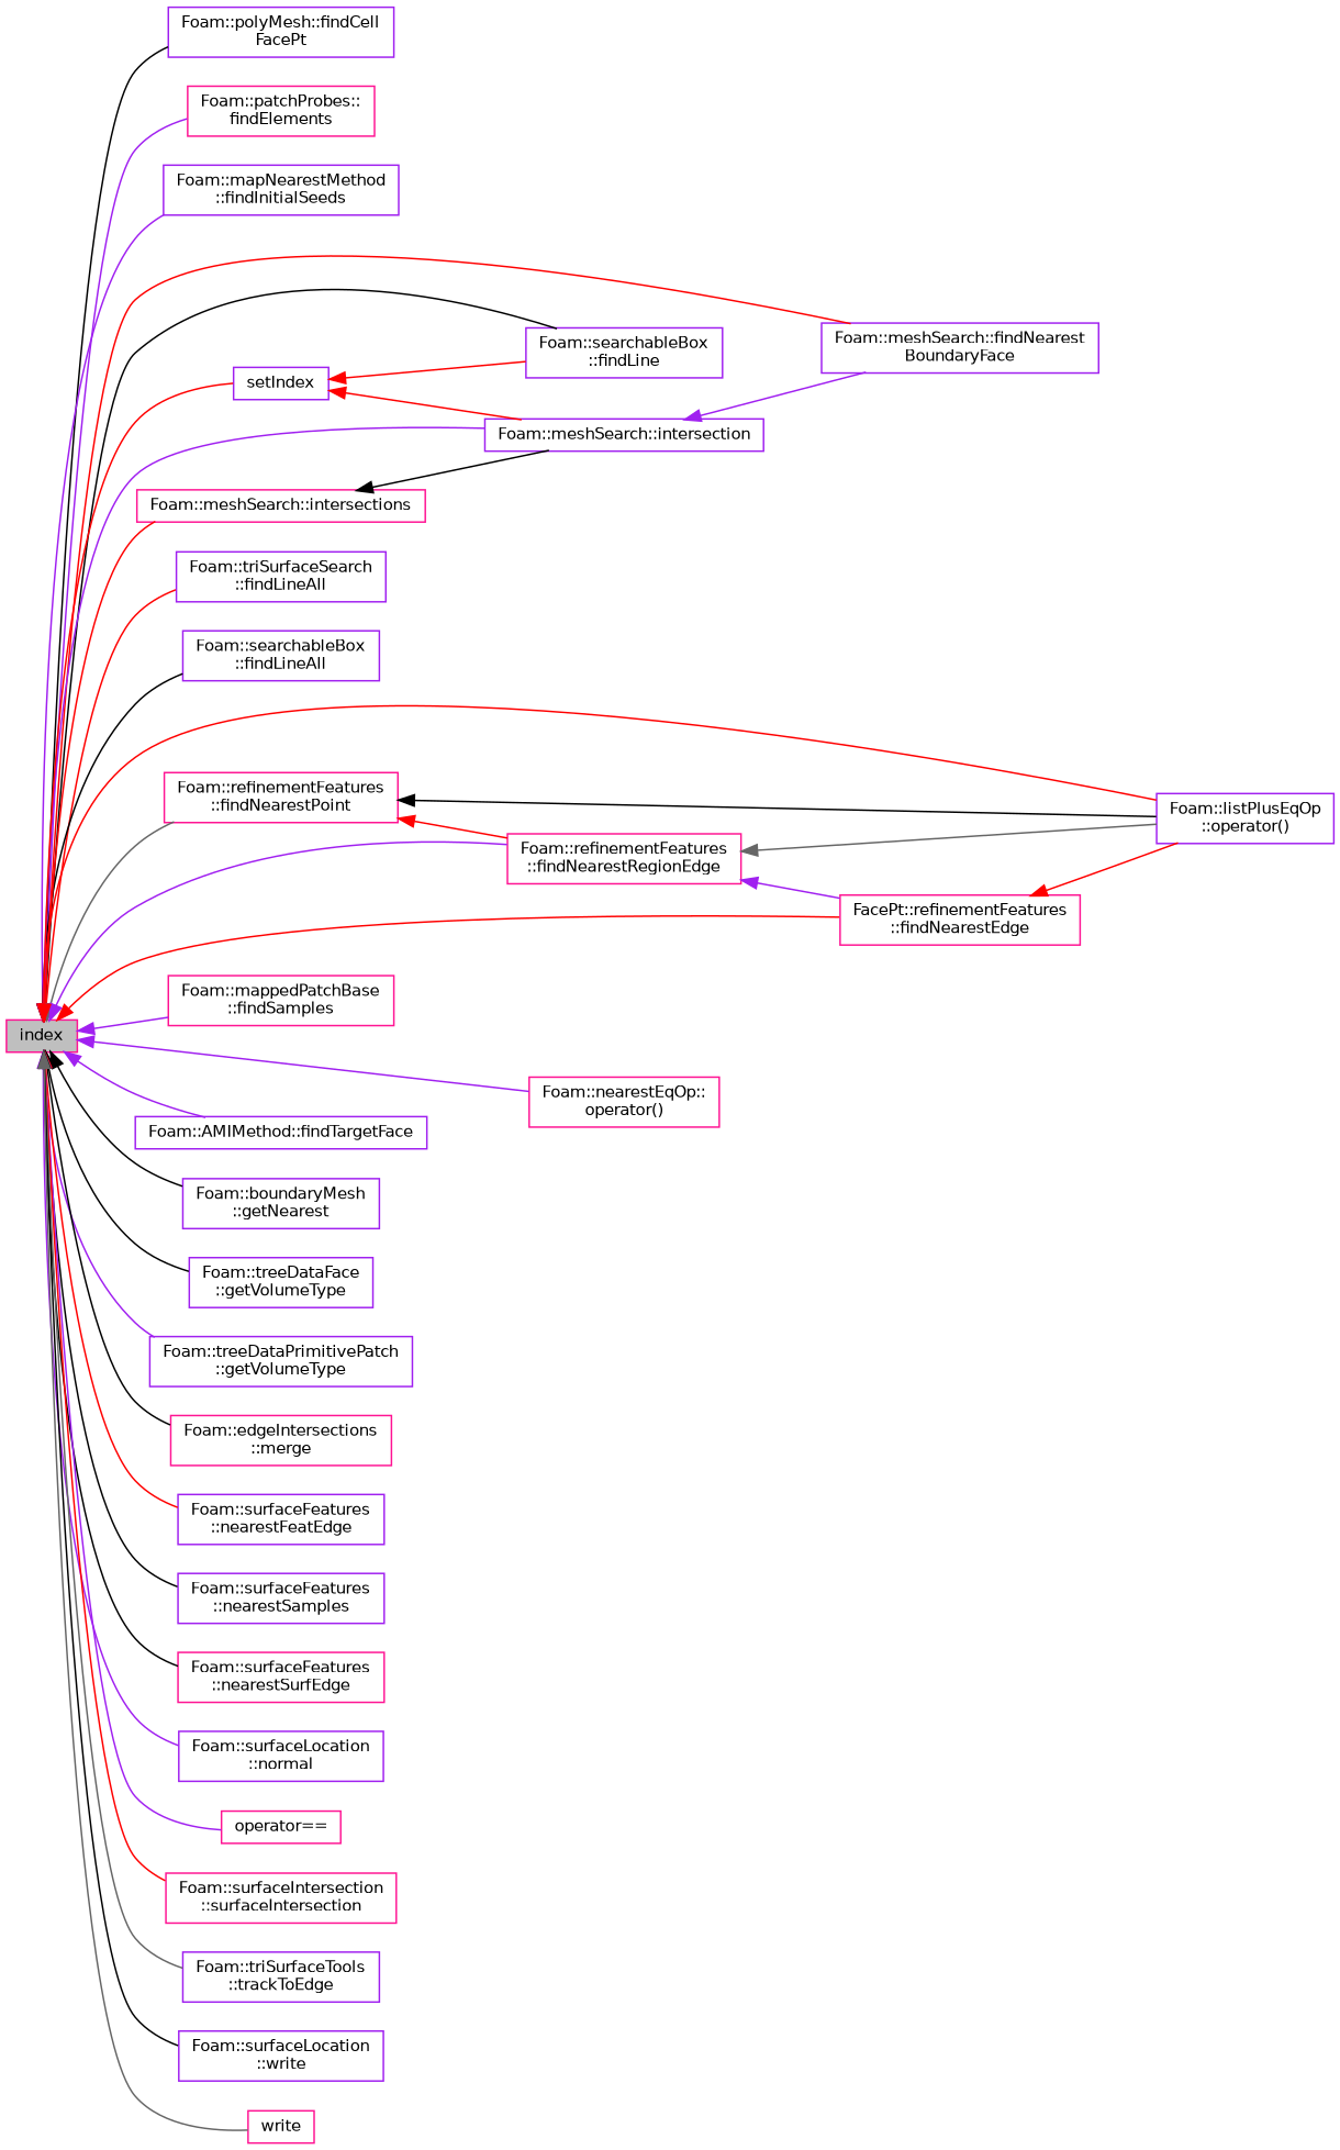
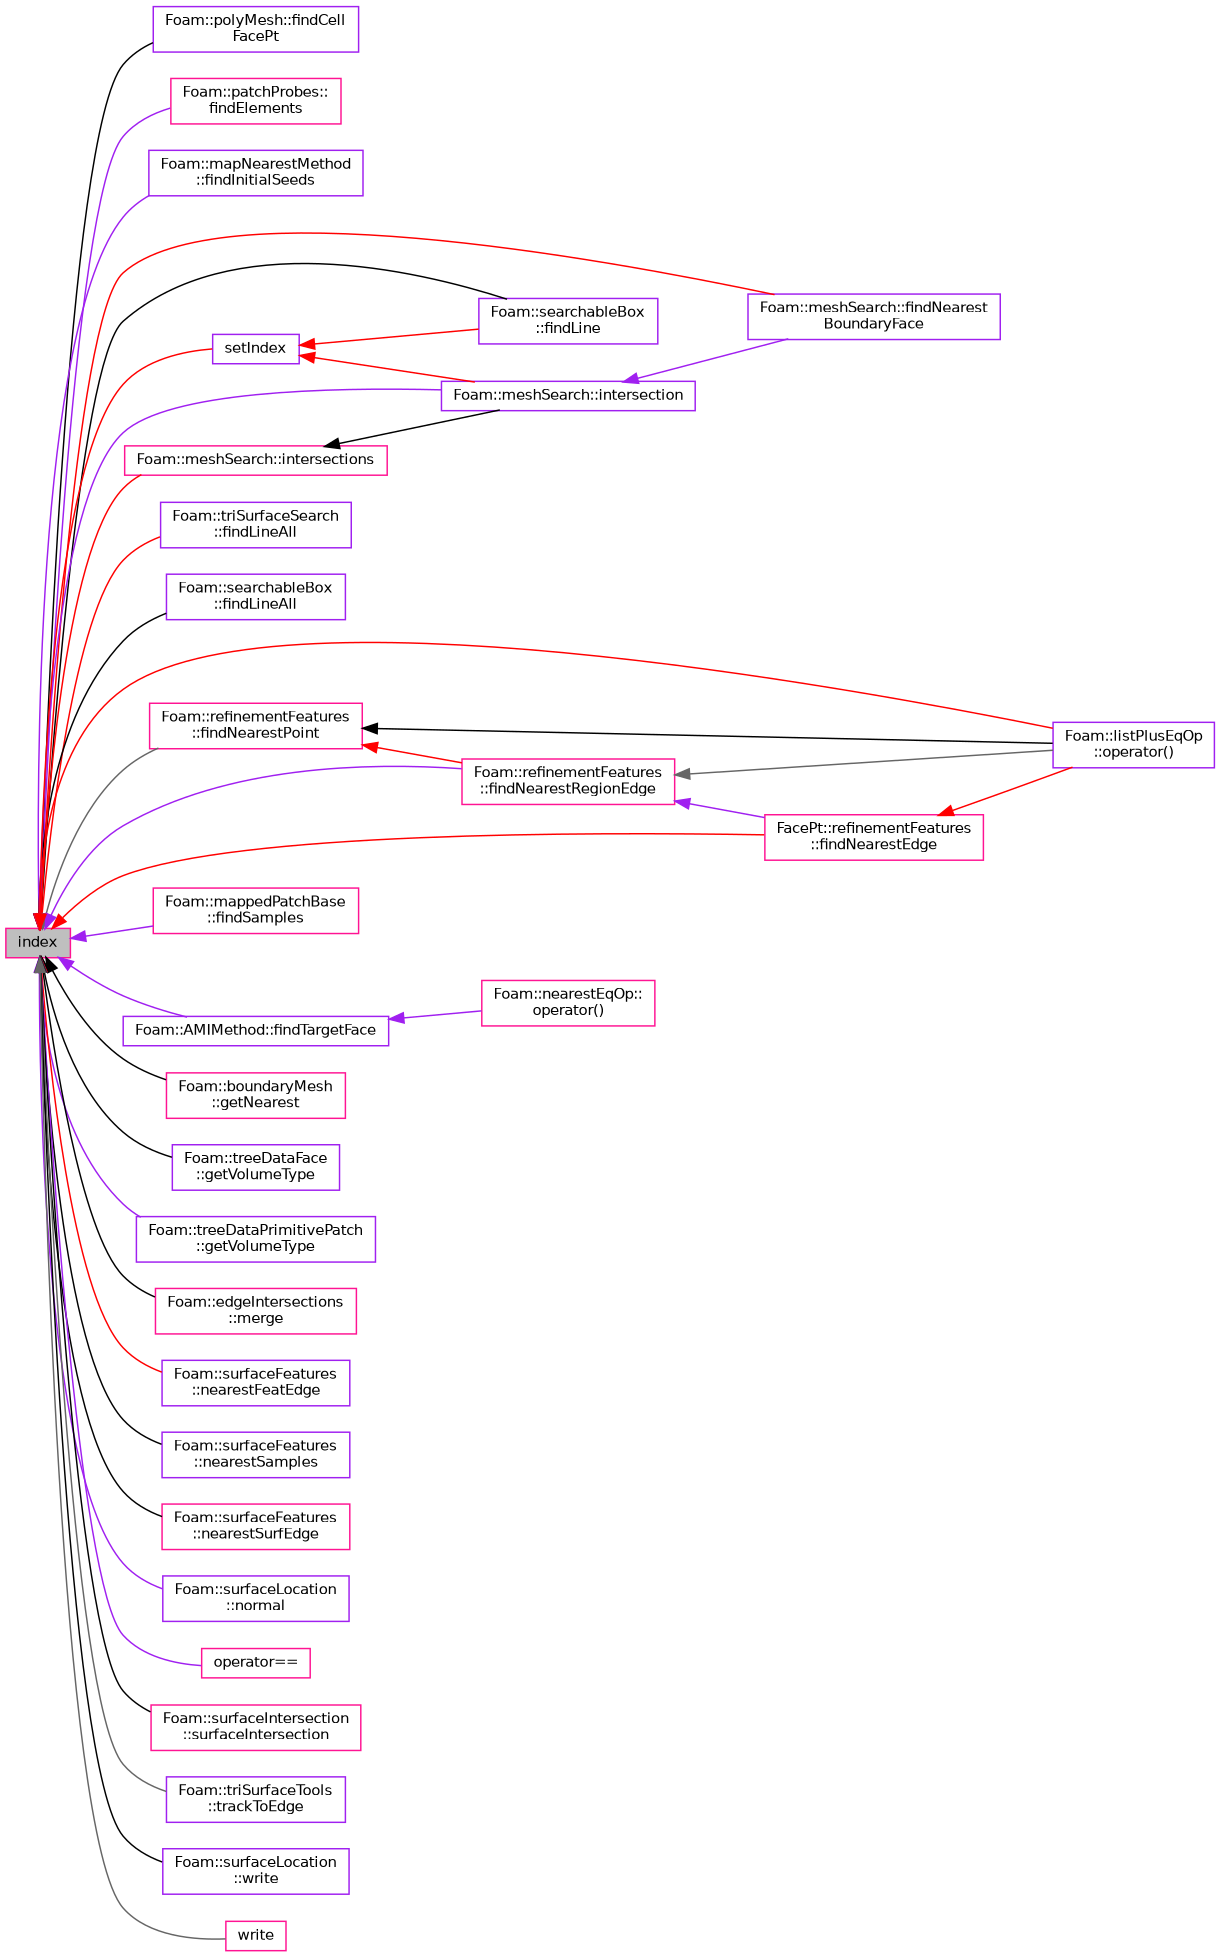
  digraph {
    rankdir=LR
    node [color=purple fontname=Helvetica fontsize=10 shape=record]
    edge [color=purple dir=back fontname=Helvetica fontsize=10 labelfontname=Helvetica labelfontsize=10 style=solid]
    n1 [color=deeppink fillcolor=grey75 fontcolor=black height=0.2 label=index style=filled width=0.4]
    n2 [height=0.2 label="Foam::polyMesh::findCell\lFacePt" width=0.4]
    n3 [color=deeppink height=0.2 label="Foam::patchProbes::\lfindElements" width=0.4]
    n4 [height=0.2 label="Foam::mapNearestMethod\l::findInitialSeeds" width=0.4]
    n5 [height=0.2 label="Foam::searchableBox\l::findLine" width=0.4]
    n6 [height=0.2 label="Foam::triSurfaceSearch\l::findLineAll" width=0.4]
    n7 [height=0.2 label="Foam::searchableBox\l::findLineAll" width=0.4]
    n8 [height=0.2 label="Foam::meshSearch::findNearest\lBoundaryFace" width=0.4]
    n9 [color=deeppink height=0.2 label="FacePt::refinementFeatures\l::findNearestEdge" width=0.4]
    n10 [height=0.2 label="Foam::listPlusEqOp\l::operator()" width=0.4]
    n11 [color=deeppink height=0.2 label="Foam::refinementFeatures\l::findNearestPoint" width=0.4]
    n12 [color=deeppink height=0.2 label="Foam::refinementFeatures\l::findNearestRegionEdge" width=0.4]
    n13 [color=deeppink height=0.2 label="Foam::mappedPatchBase\l::findSamples" width=0.4]
    n14 [height=0.2 label="Foam::AMIMethod::findTargetFace" width=0.4]
-   n15 [height=0.2 label="Foam::boundaryMesh\l::getNearest" width=0.4]
+   n15 [color=deeppink height=0.2 label="Foam::boundaryMesh\l::getNearest" width=0.4]
    n16 [height=0.2 label="Foam::treeDataFace\l::getVolumeType" width=0.4]
    n17 [height=0.2 label="Foam::treeDataPrimitivePatch\l::getVolumeType" width=0.4]
    n18 [height=0.2 label="Foam::meshSearch::intersection" width=0.4]
    n19 [color=deeppink height=0.2 label="Foam::meshSearch::intersections" width=0.4]
    n20 [color=deeppink height=0.2 label="Foam::edgeIntersections\l::merge" width=0.4]
    n21 [height=0.2 label="Foam::surfaceFeatures\l::nearestFeatEdge" width=0.4]
    n22 [height=0.2 label="Foam::surfaceFeatures\l::nearestSamples" width=0.4]
    n23 [color=deeppink height=0.2 label="Foam::surfaceFeatures\l::nearestSurfEdge" width=0.4]
    n24 [height=0.2 label="Foam::surfaceLocation\l::normal" width=0.4]
    n25 [color=deeppink height=0.2 label="Foam::nearestEqOp::\loperator()" width=0.4]
    n26 [color=deeppink height=0.2 label="operator==" width=0.4]
    n27 [height=0.2 label=setIndex width=0.4]
    n28 [color=deeppink height=0.2 label="Foam::surfaceIntersection\l::surfaceIntersection" width=0.4]
    n29 [height=0.2 label="Foam::triSurfaceTools\l::trackToEdge" width=0.4]
    n30 [height=0.2 label="Foam::surfaceLocation\l::write" width=0.4]
    n31 [color=deeppink height=0.2 label=write width=0.4]
    n1 -> n2 [color=black]
    n1 -> n3
    n1 -> n4
    n1 -> n5 [color=black]
    n1 -> n6 [color=red]
    n1 -> n7 [color=black]
    n1 -> n8 [color=red]
    n1 -> n9 [color=red]
    n1 -> n10 [color=red]
    n1 -> n11 [color=gray40]
    n1 -> n12
    n1 -> n13
    n1 -> n14
    n1 -> n15 [color=black]
    n1 -> n16 [color=black]
    n1 -> n17
    n1 -> n18
    n1 -> n19 [color=red]
    n1 -> n20 [color=black]
    n1 -> n21 [color=red]
    n1 -> n22 [color=black]
    n1 -> n23 [color=black]
    n1 -> n24
-   n1 -> n25
+   n14 -> n25
    n1 -> n26
    n1 -> n27 [color=red]
-   n1 -> n28 [color=red]
+   n1 -> n28 [color=black]
    n1 -> n29 [color=gray40]
    n1 -> n30 [color=black]
    n1 -> n31 [color=gray40]
    n9 -> n10 [color=red]
    n11 -> n10 [color=black]
    n11 -> n12 [color=red]
    n12 -> n9
    n12 -> n10 [color=gray40]
    n18 -> n8
    n19 -> n18 [color=black]
    n27 -> n5 [color=red]
    n27 -> n18 [color=red]
  }
